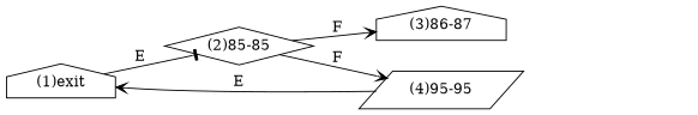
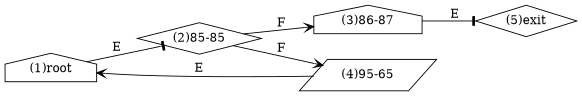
  digraph {
    rankdir=LR
    node [shape=house]
    edge [arrowhead=vee]
-   n1 [label="(1)exit"]
+   n1 [label="(1)root"]
    n2 [label="(2)85-85" shape=diamond]
    n3 [label="(3)86-87"]
-   n4 [label="(4)95-95" shape=parallelogram]
+   n4 [label="(4)95-65" shape=parallelogram]
+   n5 [label="(5)exit" shape=diamond]
    n1 -> n2 [arrowhead=tee label=E]
    n2 -> n3 [label=F]
    n2 -> n4 [label=F]
+   n3 -> n5 [arrowhead=tee label=E]
    n4 -> n1 [label=E]
  }
